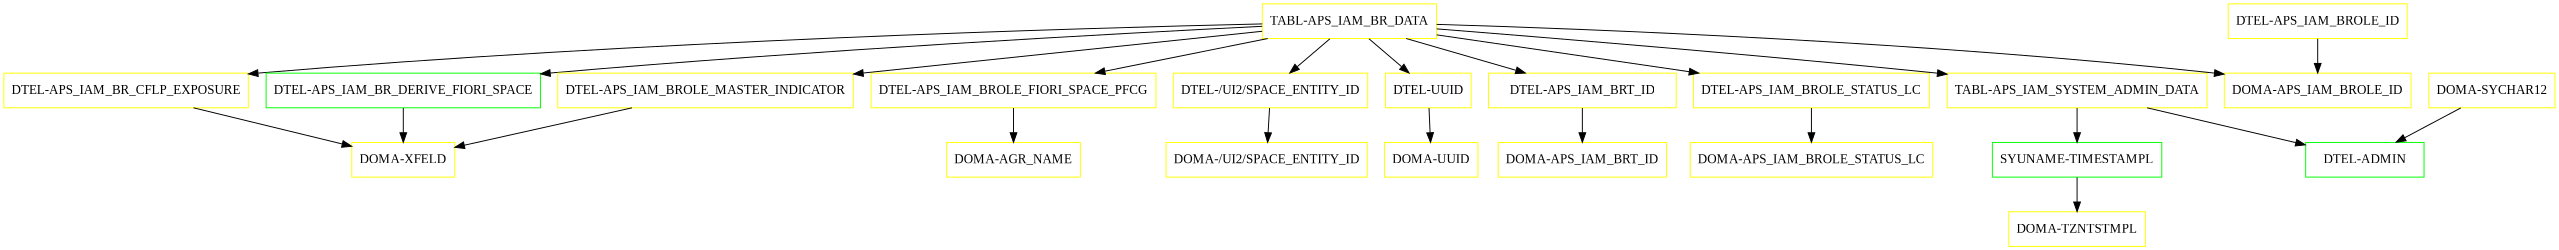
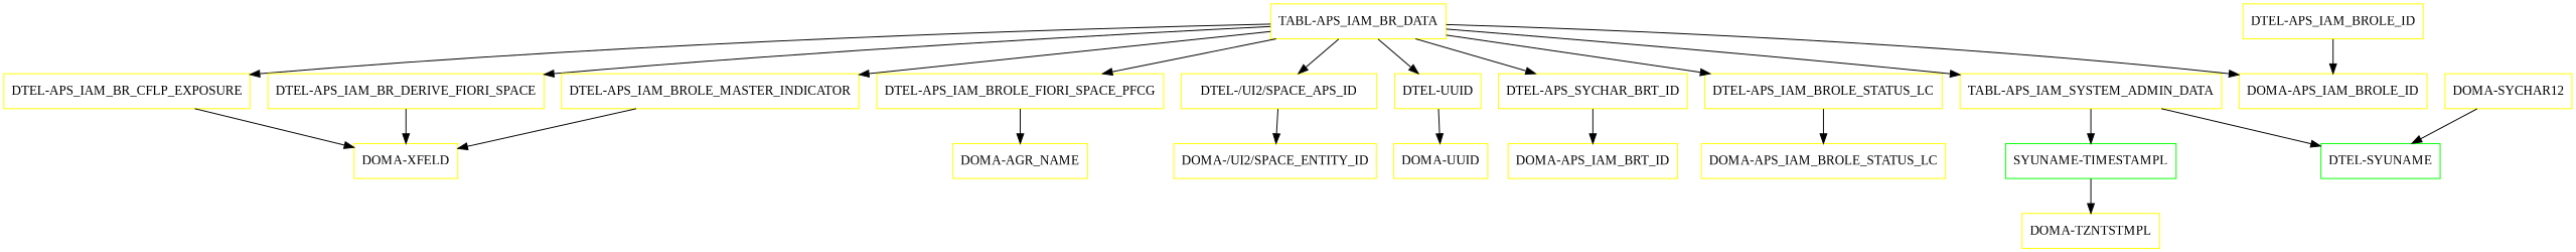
  digraph {
    fontname="Liberation Serif"
    node [color=yellow fontname="Liberation Serif" shape=box]
    edge [fontname="Liberation Serif"]
    "TABL-APS_IAM_BR_DATA"
    "DTEL-APS_IAM_BR_CFLP_EXPOSURE"
-   "DTEL-APS_IAM_BR_DERIVE_FIORI_SPACE" [color=green]
+   "DTEL-APS_IAM_BR_DERIVE_FIORI_SPACE"
    "DTEL-APS_IAM_BROLE_FIORI_SPACE_PFCG"
-   "DTEL-/UI2/SPACE_ENTITY_ID"
+   "DTEL-/UI2/SPACE_ENTITY_ID" [label="DTEL-/UI2/SPACE_APS_ID"]
    "DTEL-UUID"
    "DTEL-APS_IAM_BROLE_MASTER_INDICATOR"
-   "DTEL-APS_IAM_BRT_ID"
+   "DTEL-APS_IAM_BRT_ID" [label="DTEL-APS_SYCHAR_BRT_ID"]
    "DTEL-APS_IAM_BROLE_STATUS_LC"
    "TABL-APS_IAM_SYSTEM_ADMIN_DATA"
    "DOMA-APS_IAM_BROLE_ID"
    "DOMA-XFELD"
    "DOMA-AGR_NAME"
    "DOMA-/UI2/SPACE_ENTITY_ID"
    "DOMA-UUID"
    "DOMA-APS_IAM_BRT_ID"
    "DOMA-APS_IAM_BROLE_STATUS_LC"
-   "DTEL-SYUNAME" [color=green label="DTEL-ADMIN"]
+   "DTEL-SYUNAME" [color=green]
    n19 [color=green label="SYUNAME-TIMESTAMPL"]
    "DTEL-APS_IAM_BROLE_ID"
    "DOMA-TZNTSTMPL"
    "DOMA-SYCHAR12"
    "TABL-APS_IAM_BR_DATA" -> "DTEL-APS_IAM_BR_CFLP_EXPOSURE"
    "TABL-APS_IAM_BR_DATA" -> "DTEL-APS_IAM_BR_DERIVE_FIORI_SPACE"
    "TABL-APS_IAM_BR_DATA" -> "DTEL-APS_IAM_BROLE_FIORI_SPACE_PFCG"
    "TABL-APS_IAM_BR_DATA" -> "DTEL-/UI2/SPACE_ENTITY_ID"
    "TABL-APS_IAM_BR_DATA" -> "DTEL-UUID"
    "TABL-APS_IAM_BR_DATA" -> "DTEL-APS_IAM_BROLE_MASTER_INDICATOR"
    "TABL-APS_IAM_BR_DATA" -> "DTEL-APS_IAM_BRT_ID"
    "TABL-APS_IAM_BR_DATA" -> "DTEL-APS_IAM_BROLE_STATUS_LC"
    "TABL-APS_IAM_BR_DATA" -> "TABL-APS_IAM_SYSTEM_ADMIN_DATA"
    "TABL-APS_IAM_BR_DATA" -> "DOMA-APS_IAM_BROLE_ID"
    "DTEL-APS_IAM_BR_CFLP_EXPOSURE" -> "DOMA-XFELD"
    "DTEL-APS_IAM_BR_DERIVE_FIORI_SPACE" -> "DOMA-XFELD"
    "DTEL-APS_IAM_BROLE_FIORI_SPACE_PFCG" -> "DOMA-AGR_NAME"
    "DTEL-/UI2/SPACE_ENTITY_ID" -> "DOMA-/UI2/SPACE_ENTITY_ID"
    "DTEL-UUID" -> "DOMA-UUID"
    "DTEL-APS_IAM_BROLE_MASTER_INDICATOR" -> "DOMA-XFELD"
    "DTEL-APS_IAM_BRT_ID" -> "DOMA-APS_IAM_BRT_ID"
    "DTEL-APS_IAM_BROLE_STATUS_LC" -> "DOMA-APS_IAM_BROLE_STATUS_LC"
    "TABL-APS_IAM_SYSTEM_ADMIN_DATA" -> "DTEL-SYUNAME"
    "TABL-APS_IAM_SYSTEM_ADMIN_DATA" -> n19
    n19 -> "DOMA-TZNTSTMPL"
    "DTEL-APS_IAM_BROLE_ID" -> "DOMA-APS_IAM_BROLE_ID"
    "DOMA-SYCHAR12" -> "DTEL-SYUNAME"
  }
